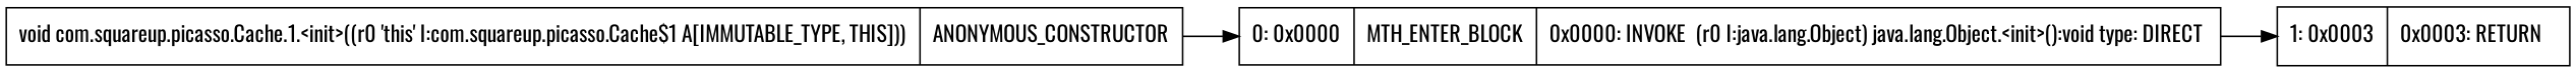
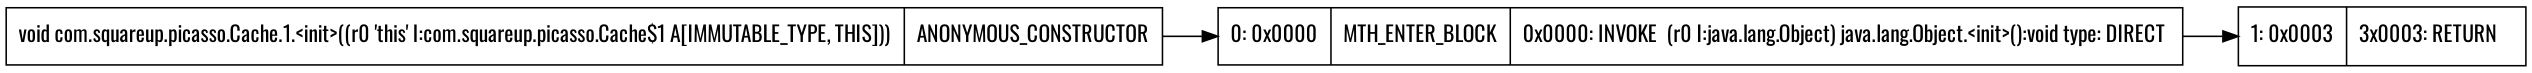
  digraph {
    rankdir=LR
    fontname=Oswald
    node [shape=record fontname=Oswald]
    edge [fontname=Oswald]
    n1 [label="{0\:\ 0x0000|MTH_ENTER_BLOCK\l|0x0000: INVOKE  (r0 I:java.lang.Object) java.lang.Object.\<init\>():void type: DIRECT \l}"]
-   n2 [label="{1\:\ 0x0003|0x0003: RETURN   \l}"]
+   n2 [label="{1\:\ 0x0003|3x0003: RETURN   \l}"]
    n3 [label="{void com.squareup.picasso.Cache.1.\<init\>((r0 'this' I:com.squareup.picasso.Cache$1 A[IMMUTABLE_TYPE, THIS]))  | ANONYMOUS_CONSTRUCTOR\l}"]
    n1 -> n2
    n3 -> n1
  }
